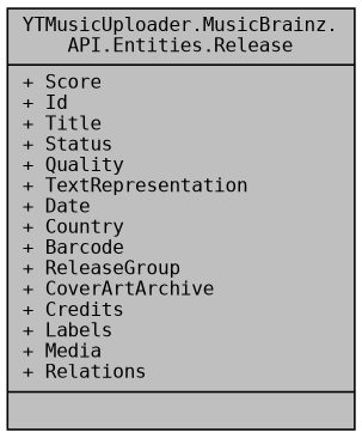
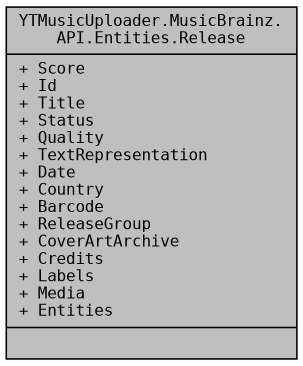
  digraph {
    fontname="DejaVu Sans Mono"
-   n1 [color=black fillcolor=grey75 fontcolor=black fontname="DejaVu Sans Mono" fontsize=10 height=0.2 label="{YTMusicUploader.MusicBrainz.\lAPI.Entities.Release\n|+ Score\l+ Id\l+ Title\l+ Status\l+ Quality\l+ TextRepresentation\l+ Date\l+ Country\l+ Barcode\l+ ReleaseGroup\l+ CoverArtArchive\l+ Credits\l+ Labels\l+ Media\l+ Relations\l|}" shape=record style=filled width=0.4]
+   n1 [color=black fillcolor=grey75 fontcolor=black fontname="DejaVu Sans Mono" fontsize=10 height=0.2 label="{YTMusicUploader.MusicBrainz.\lAPI.Entities.Release\n|+ Score\l+ Id\l+ Title\l+ Status\l+ Quality\l+ TextRepresentation\l+ Date\l+ Country\l+ Barcode\l+ ReleaseGroup\l+ CoverArtArchive\l+ Credits\l+ Labels\l+ Media\l+ Entities\l|}" shape=record style=filled width=0.4]
  }
